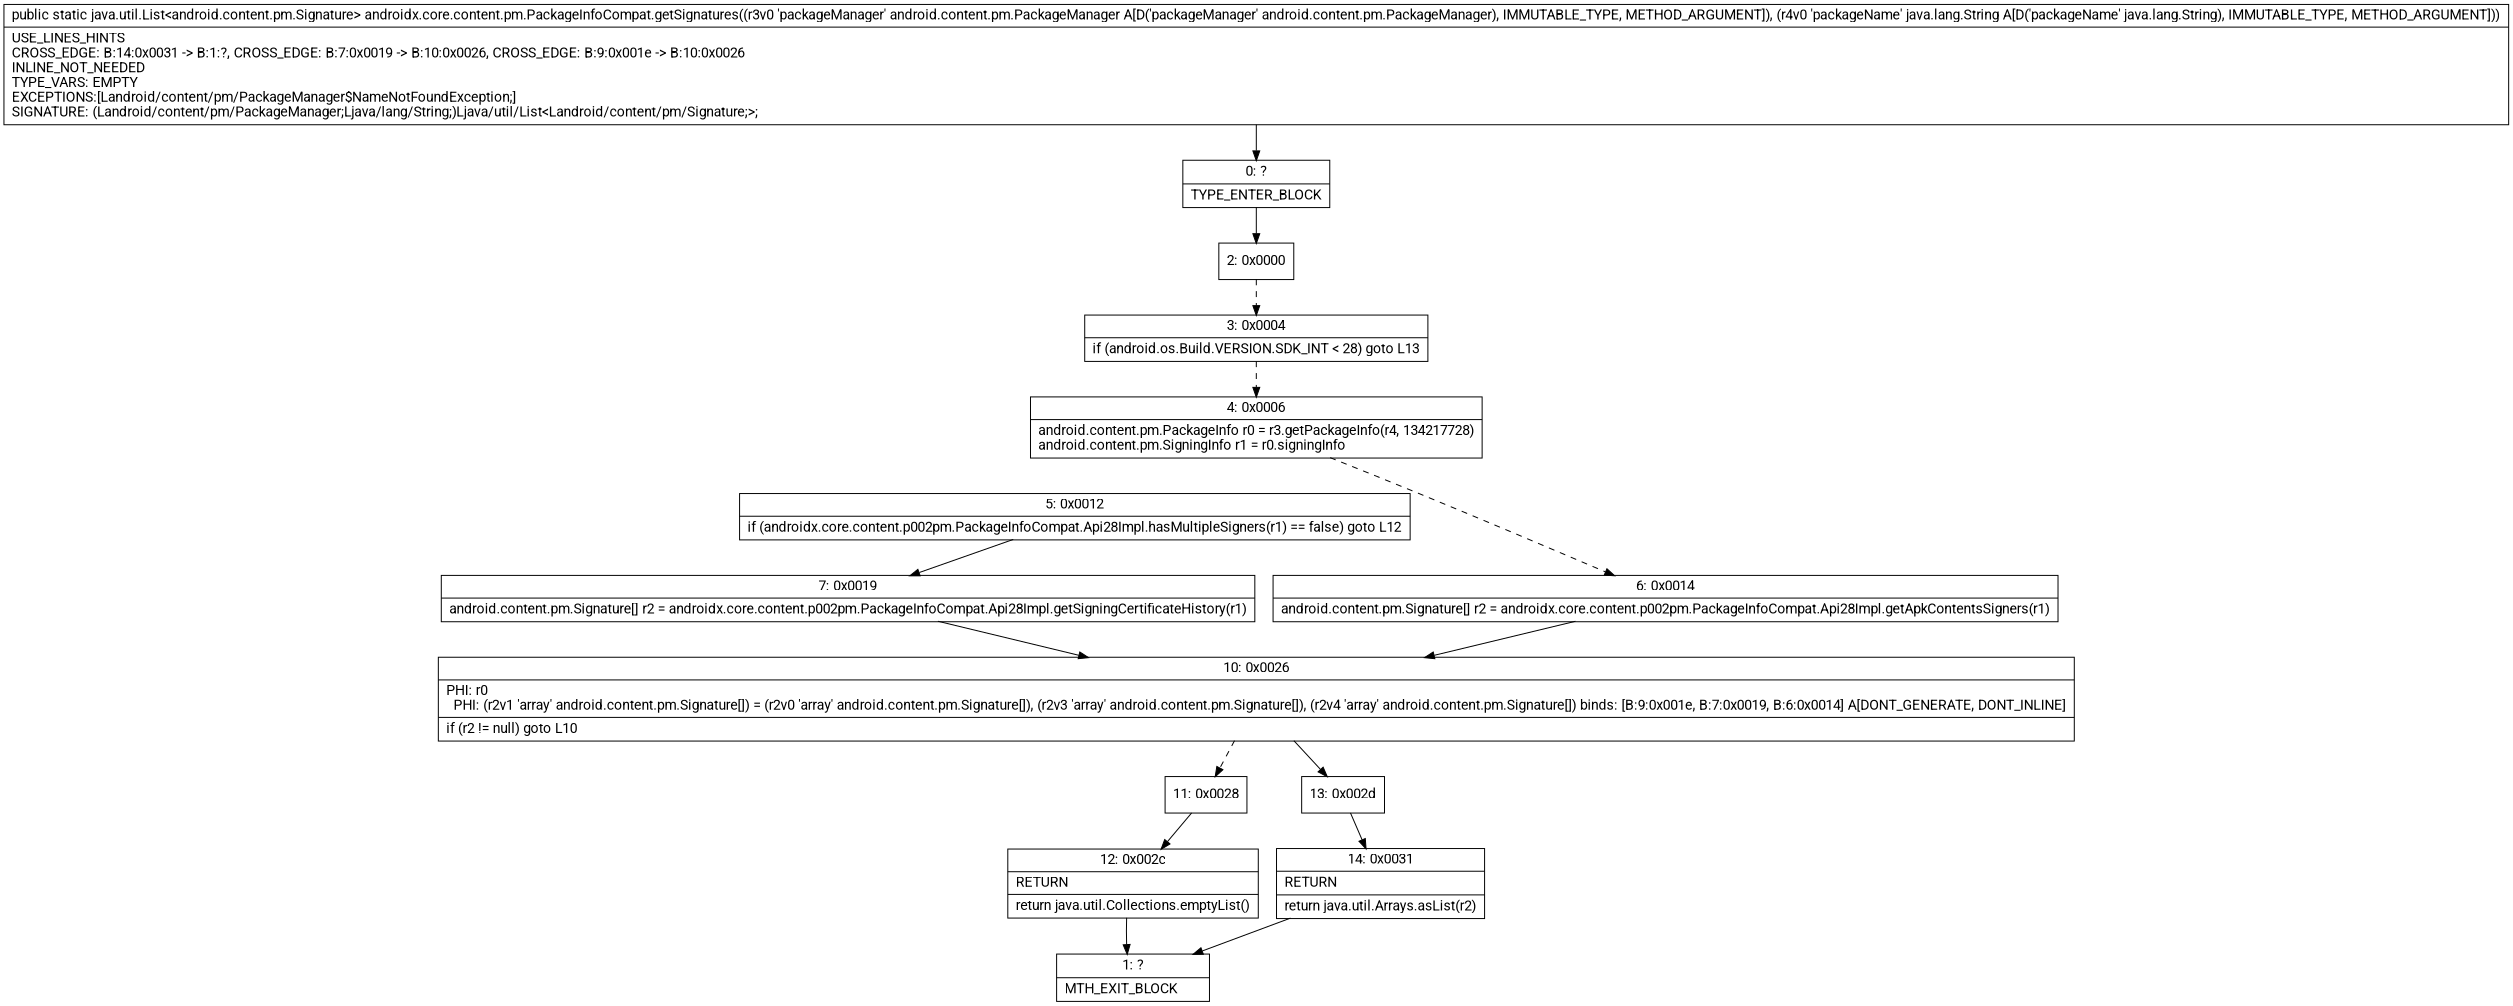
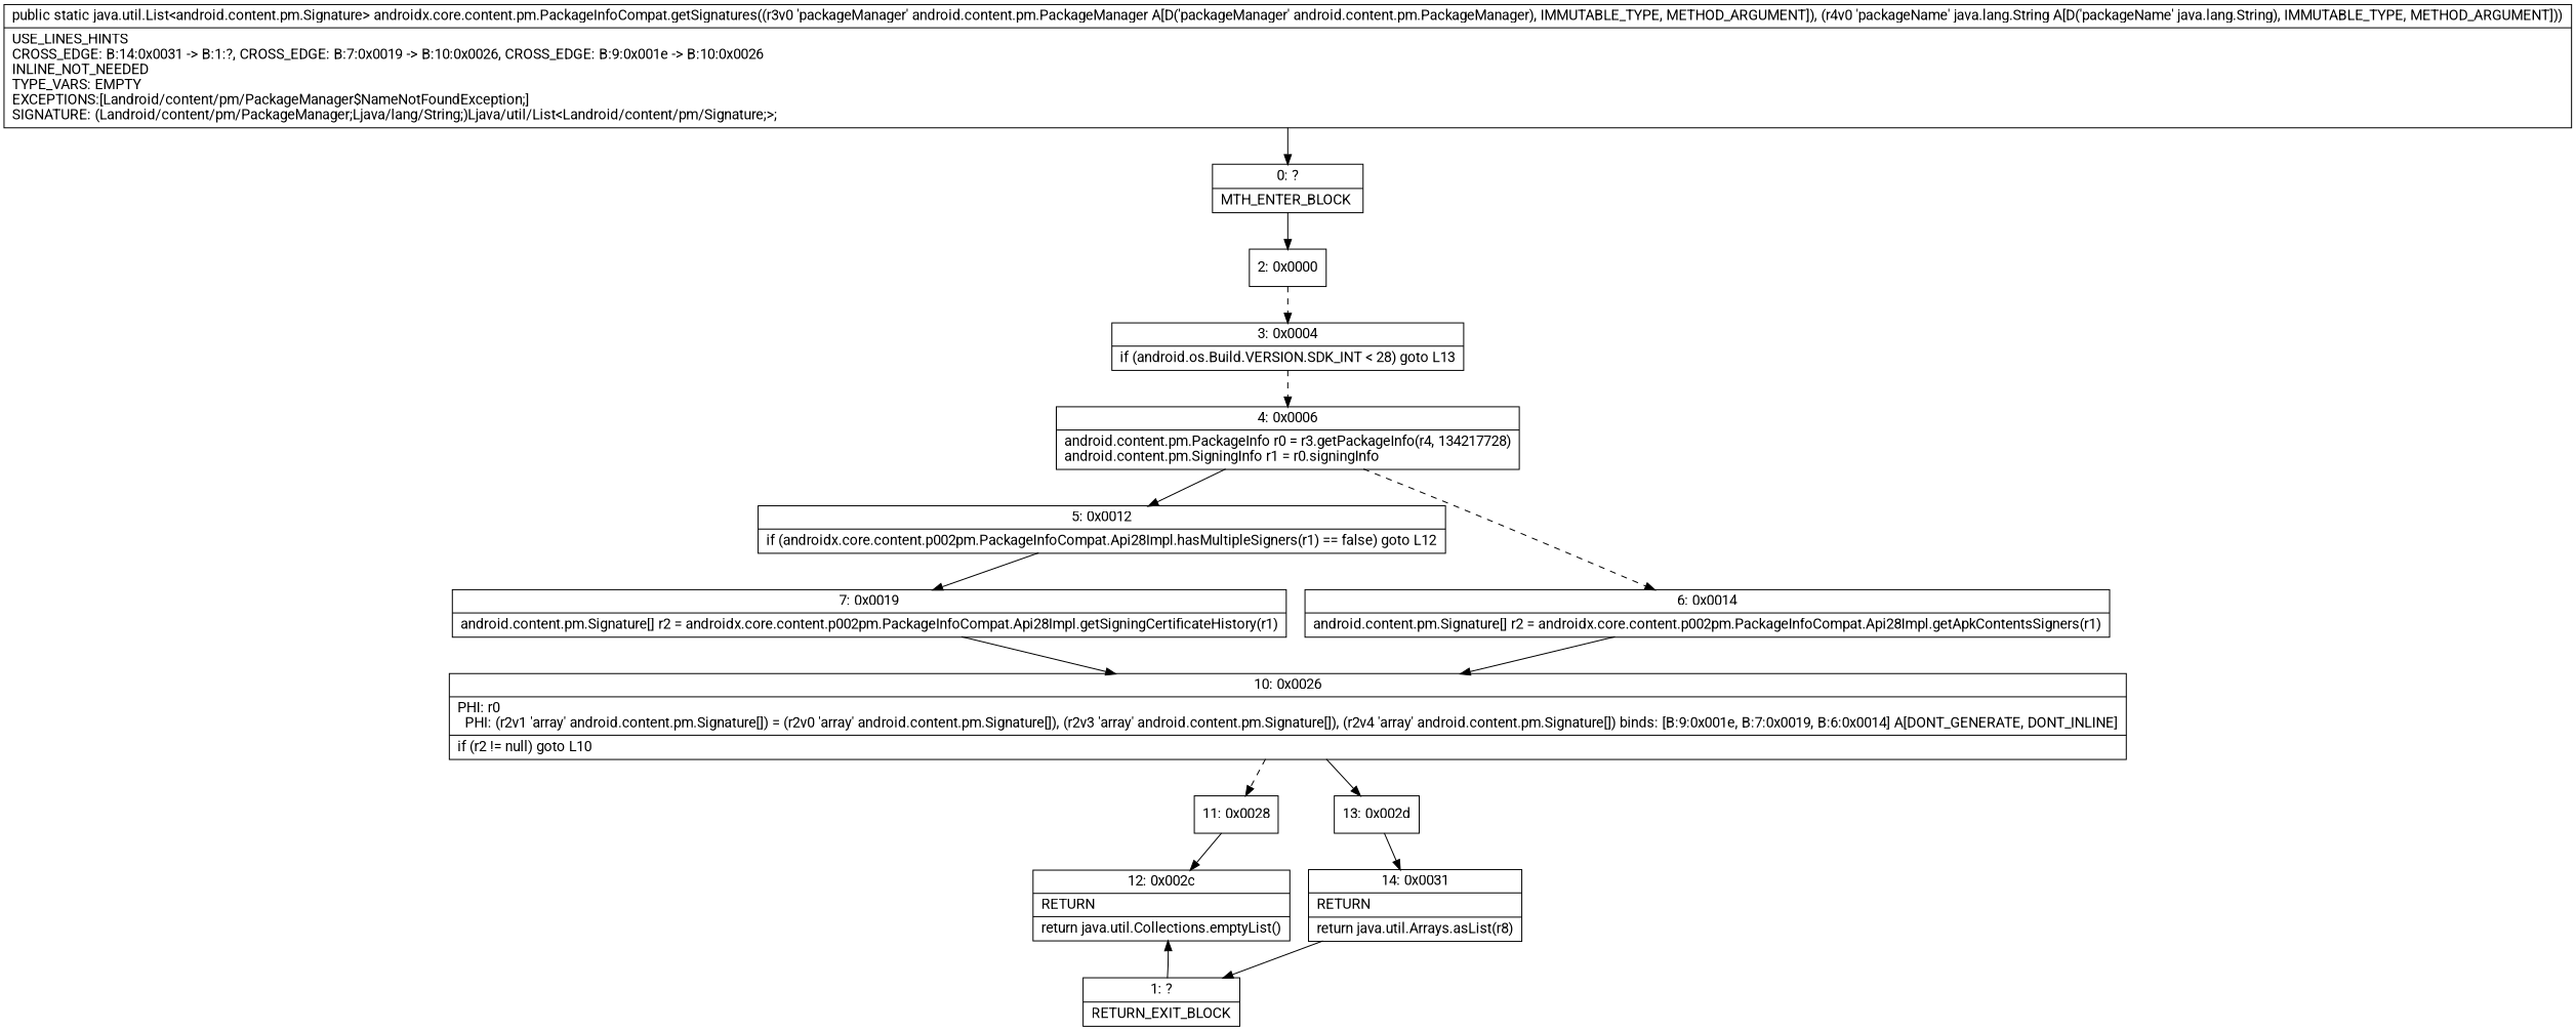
  digraph {
    fontname=Roboto
    node [fontname=Roboto shape=record]
    edge [fontname=Roboto]
-   n1 [label="{0\:\ ?|TYPE_ENTER_BLOCK\l}"]
+   n1 [label="{0\:\ ?|MTH_ENTER_BLOCK\l}"]
    n2 [label="{2\:\ 0x0000}"]
    n3 [label="{3\:\ 0x0004|if (android.os.Build.VERSION.SDK_INT \< 28) goto L13\l}"]
    n4 [label="{4\:\ 0x0006|android.content.pm.PackageInfo r0 = r3.getPackageInfo(r4, 134217728)\landroid.content.pm.SigningInfo r1 = r0.signingInfo\l}"]
    n5 [label="{5\:\ 0x0012|if (androidx.core.content.p002pm.PackageInfoCompat.Api28Impl.hasMultipleSigners(r1) == false) goto L12\l}"]
    n6 [label="{6\:\ 0x0014|android.content.pm.Signature[] r2 = androidx.core.content.p002pm.PackageInfoCompat.Api28Impl.getApkContentsSigners(r1)\l}"]
    n7 [label="{7\:\ 0x0019|android.content.pm.Signature[] r2 = androidx.core.content.p002pm.PackageInfoCompat.Api28Impl.getSigningCertificateHistory(r1)\l}"]
    n8 [label="{10\:\ 0x0026|PHI: r0 \l  PHI: (r2v1 'array' android.content.pm.Signature[]) = (r2v0 'array' android.content.pm.Signature[]), (r2v3 'array' android.content.pm.Signature[]), (r2v4 'array' android.content.pm.Signature[]) binds: [B:9:0x001e, B:7:0x0019, B:6:0x0014] A[DONT_GENERATE, DONT_INLINE]\l|if (r2 != null) goto L10\l}"]
    n9 [label="{11\:\ 0x0028}"]
    n10 [label="{13\:\ 0x002d}"]
    n11 [label="{12\:\ 0x002c|RETURN\l|return java.util.Collections.emptyList()\l}"]
-   n12 [label="{14\:\ 0x0031|RETURN\l|return java.util.Arrays.asList(r2)\l}"]
-   n13 [label="{1\:\ ?|MTH_EXIT_BLOCK\l}"]
+   n12 [label="{14\:\ 0x0031|RETURN\l|return java.util.Arrays.asList(r8)\l}"]
+   n13 [label="{1\:\ ?|RETURN_EXIT_BLOCK\l}"]
    n14 [label="{public static java.util.List\<android.content.pm.Signature\> androidx.core.content.pm.PackageInfoCompat.getSignatures((r3v0 'packageManager' android.content.pm.PackageManager A[D('packageManager' android.content.pm.PackageManager), IMMUTABLE_TYPE, METHOD_ARGUMENT]), (r4v0 'packageName' java.lang.String A[D('packageName' java.lang.String), IMMUTABLE_TYPE, METHOD_ARGUMENT]))  | USE_LINES_HINTS\lCROSS_EDGE: B:14:0x0031 \-\> B:1:?, CROSS_EDGE: B:7:0x0019 \-\> B:10:0x0026, CROSS_EDGE: B:9:0x001e \-\> B:10:0x0026\lINLINE_NOT_NEEDED\lTYPE_VARS: EMPTY\lEXCEPTIONS:[Landroid\/content\/pm\/PackageManager$NameNotFoundException;]\lSIGNATURE: (Landroid\/content\/pm\/PackageManager;Ljava\/lang\/String;)Ljava\/util\/List\<Landroid\/content\/pm\/Signature;\>;\l}"]
    n1 -> n2
    n2 -> n3 [style=dashed]
    n3 -> n4 [style=dashed]
+   n4 -> n5
    n4 -> n6 [style=dashed]
    n5 -> n7
    n6 -> n8
    n7 -> n8
    n8 -> n9 [style=dashed]
    n8 -> n10
    n9 -> n11
    n10 -> n12
-   n11 -> n13
+   n13 -> n11
    n12 -> n13
    n14 -> n1
  }
